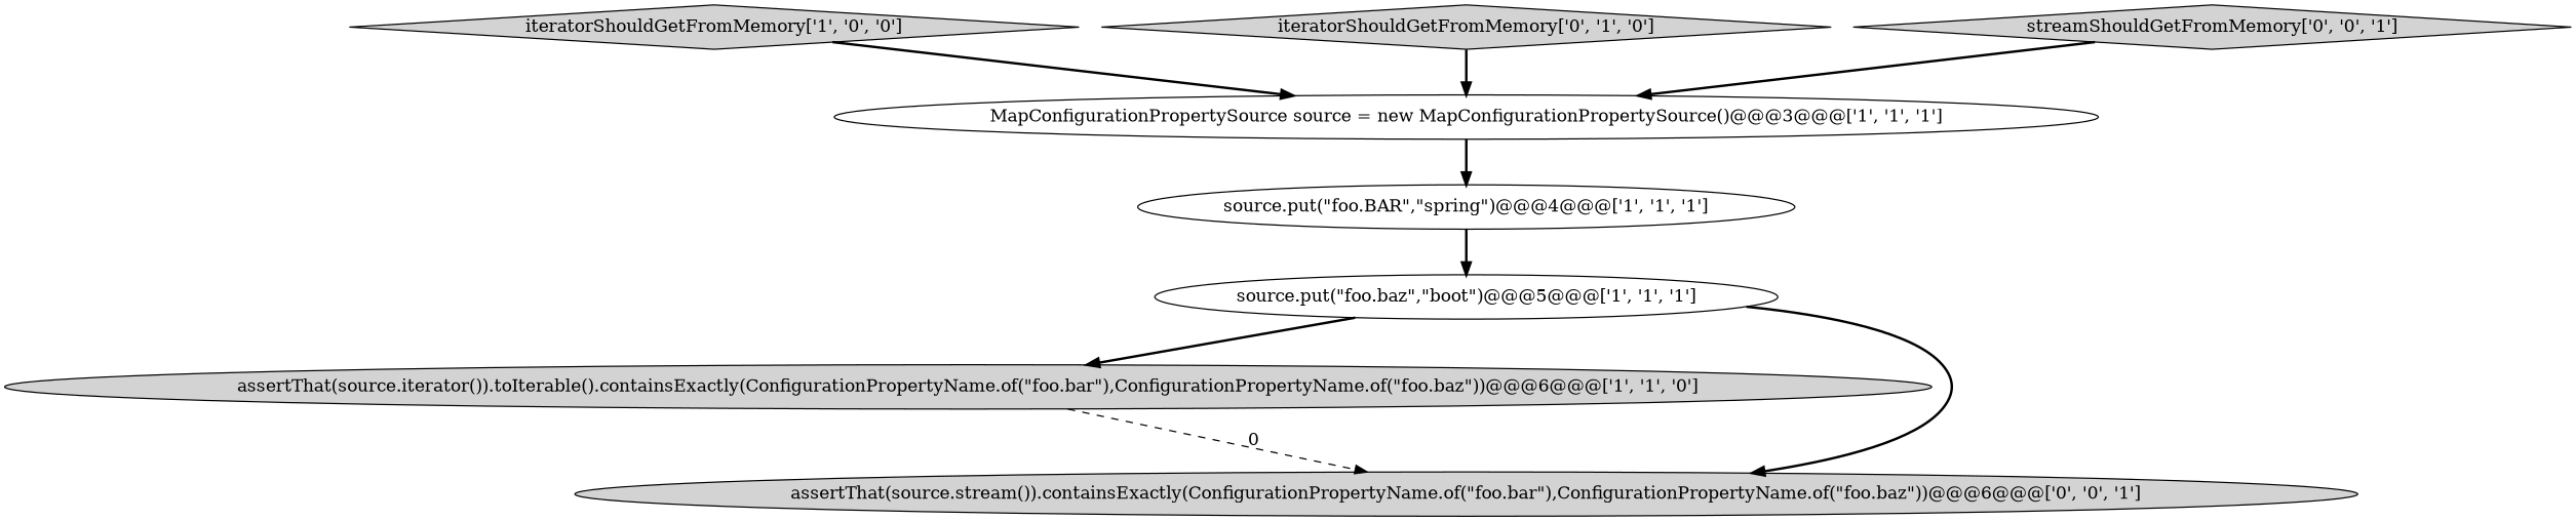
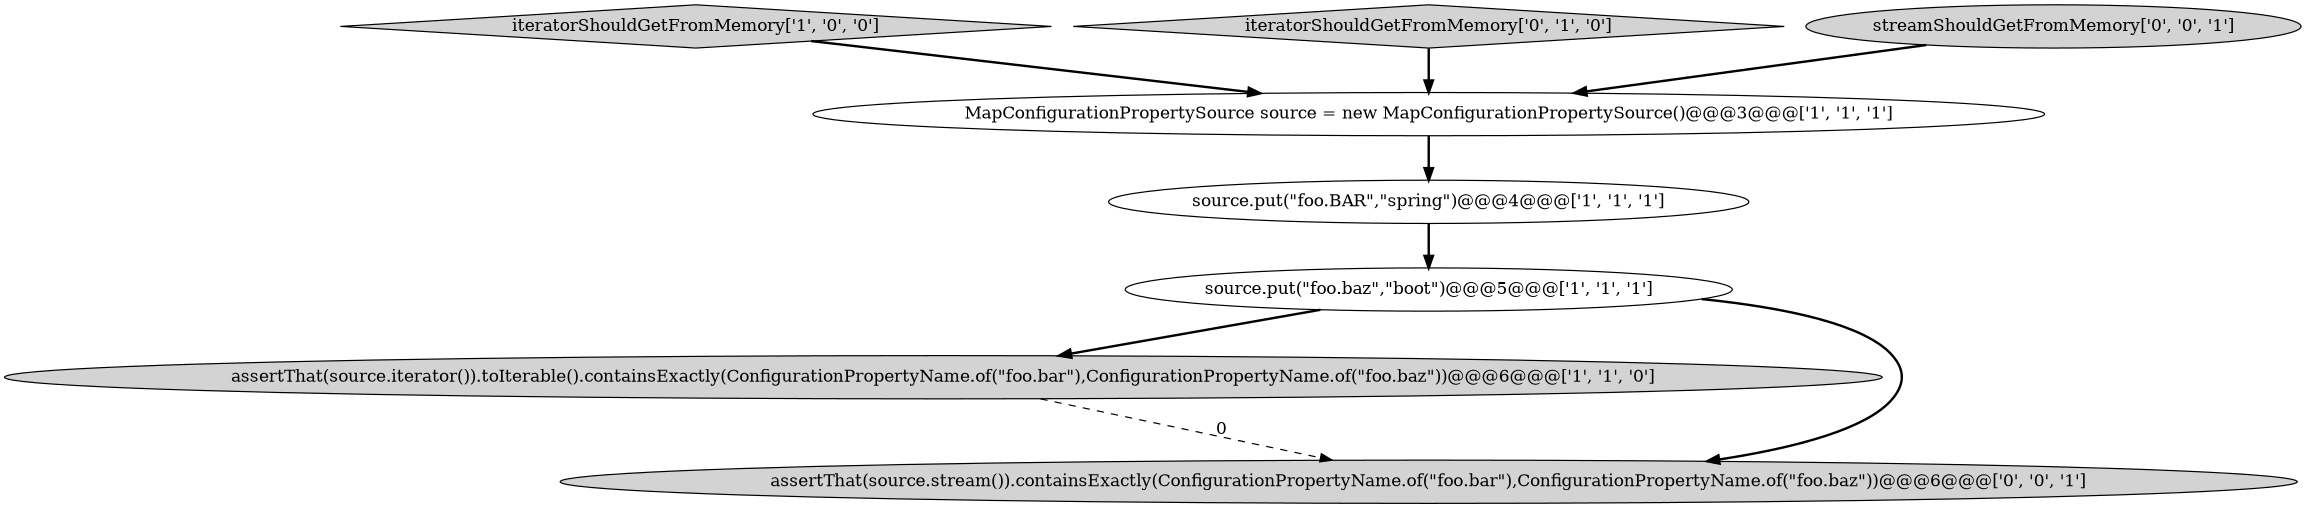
  digraph {
    node [fillcolor=lightgray shape=ellipse style=filled]
    edge [style=bold]
    n1 [fillcolor=white label="source.put(\"foo.BAR\",\"spring\")@@@4@@@['1', '1', '1']"]
    n2 [fillcolor=white label="source.put(\"foo.baz\",\"boot\")@@@5@@@['1', '1', '1']"]
    n3 [label="iteratorShouldGetFromMemory['1', '0', '0']" shape=diamond]
    n4 [fillcolor=white label="MapConfigurationPropertySource source = new MapConfigurationPropertySource()@@@3@@@['1', '1', '1']"]
    n5 [label="assertThat(source.iterator()).toIterable().containsExactly(ConfigurationPropertyName.of(\"foo.bar\"),ConfigurationPropertyName.of(\"foo.baz\"))@@@6@@@['1', '1', '0']"]
    n6 [label="assertThat(source.stream()).containsExactly(ConfigurationPropertyName.of(\"foo.bar\"),ConfigurationPropertyName.of(\"foo.baz\"))@@@6@@@['0', '0', '1']"]
    n7 [label="iteratorShouldGetFromMemory['0', '1', '0']" shape=diamond]
-   n8 [label="streamShouldGetFromMemory['0', '0', '1']" shape=diamond]
+   n8 [label="streamShouldGetFromMemory['0', '0', '1']"]
    n1 -> n2
    n2 -> n5
    n2 -> n6
    n3 -> n4
    n4 -> n1
    n5 -> n6 [label=0 style=dashed]
    n7 -> n4
    n8 -> n4
  }
